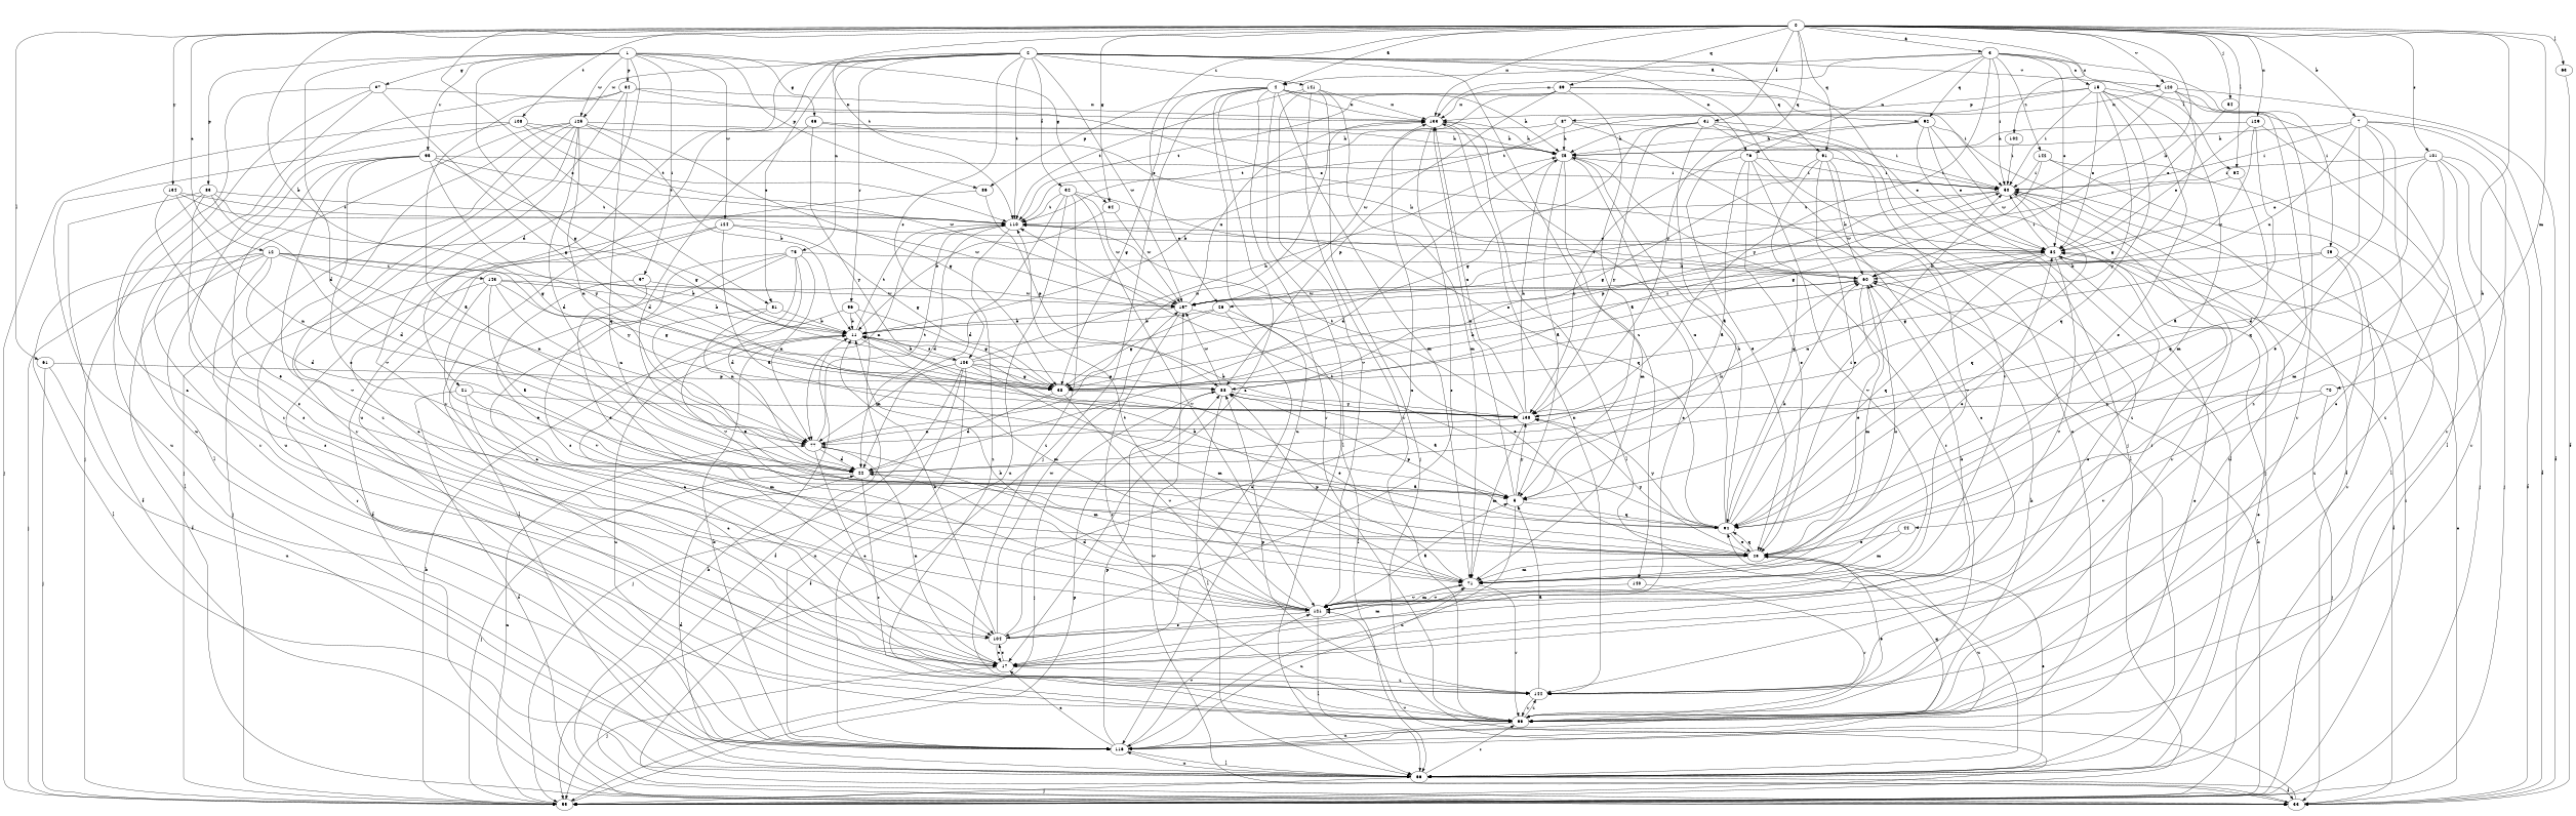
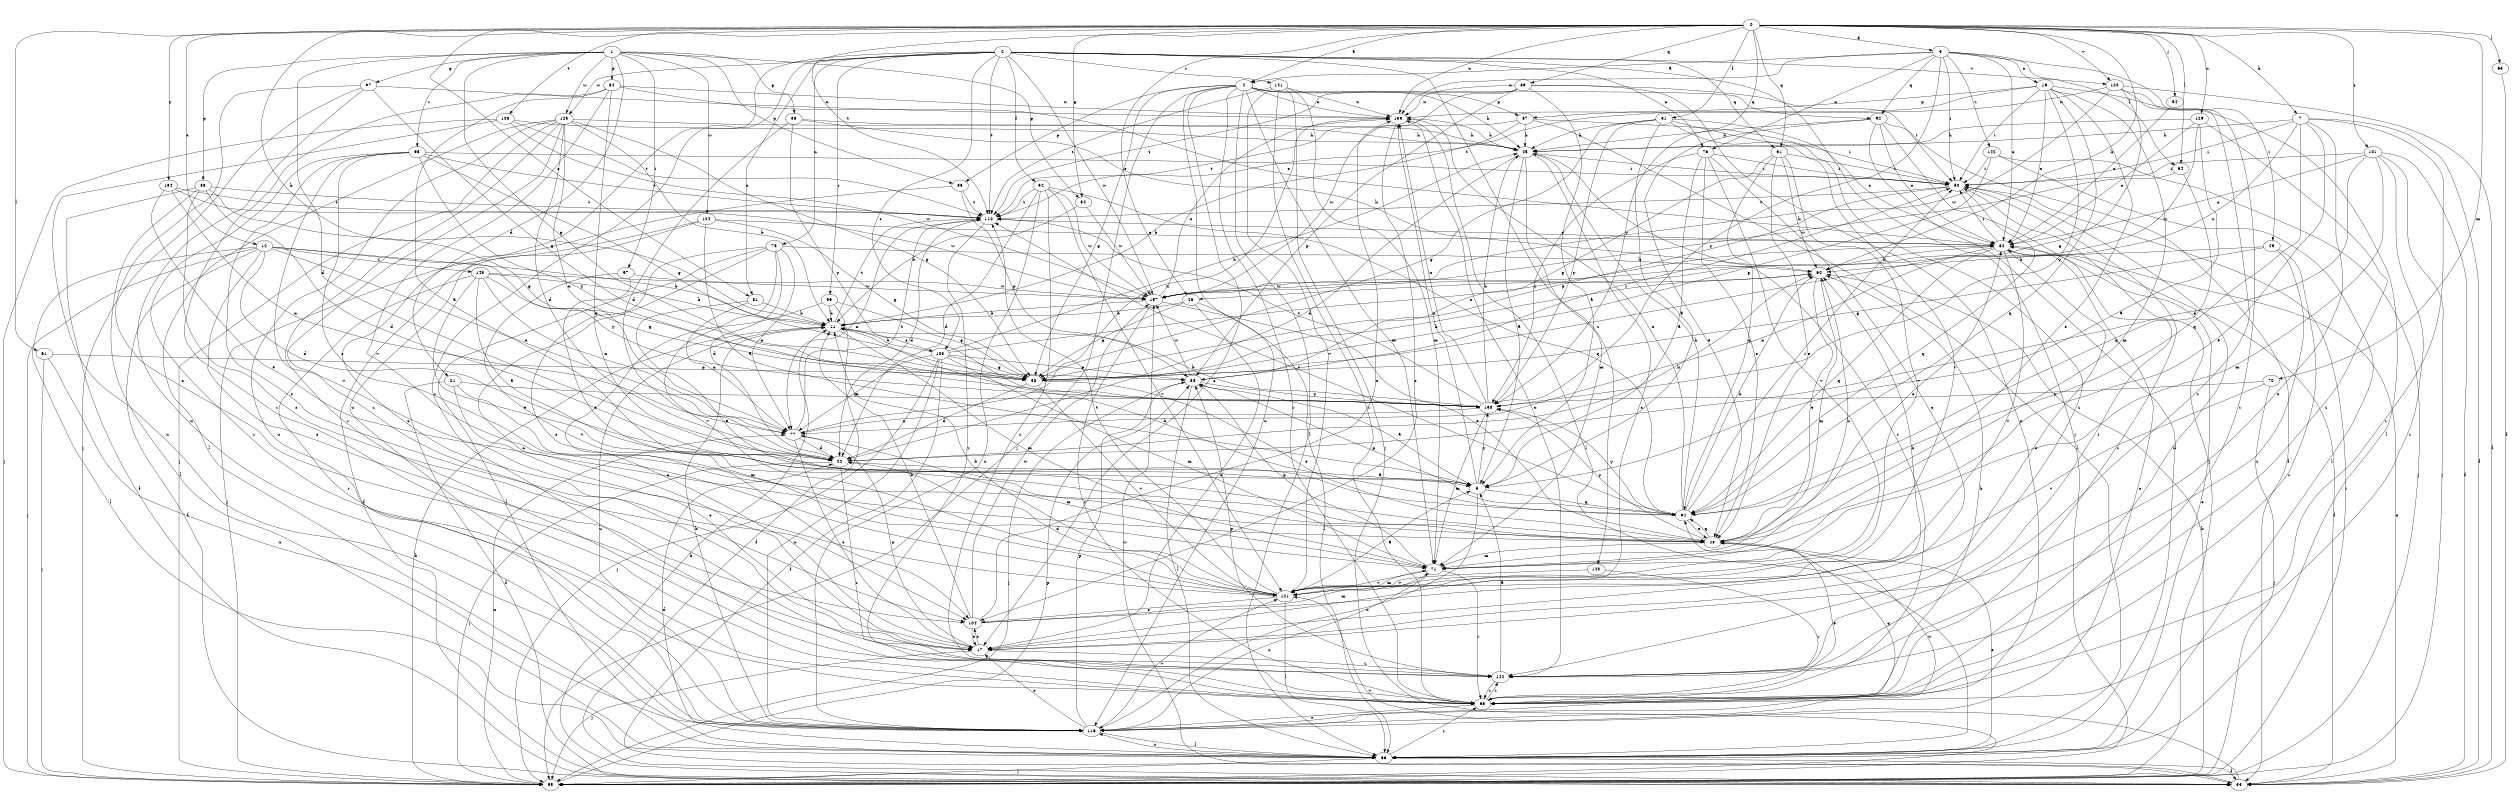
  strict digraph {
    0
    3
    4
    7
    11
    12
    26
    31
    34
-   44
    54
    60
    61
    63
    64
    70
    81
    89
    91
    101
-   102
    108
    110
    120
    129
    133
    134
    138
    76
    15
    49
    50
    82
    92
    142
    38
    86
    55
    99
    116
    17
    45
    66
    71
    87
    94
    28
    33
    103
    22
    77
    104
    143
    5
    144
    121
    n57 [label=157]
    88
    1
    21
    36
    37
    n63 [label=97]
    83
    84
    95
    124
    125
    2
    32
    75
    96
    140
    141
    0 -> 3 [label=a]
    0 -> 4 [label=a]
    0 -> 7 [label=b]
    0 -> 11 [label=b]
    0 -> 12 [label=c]
    0 -> 26 [label=e]
    0 -> 31 [label=f]
    0 -> 34 [label=g]
-   0 -> 44 [label=h]
    0 -> 54 [label=j]
    0 -> 60 [label=k]
    0 -> 61 [label=l]
    0 -> 63 [label=l]
    0 -> 64 [label=l]
    0 -> 70 [label=m]
    0 -> 81 [label=o]
    0 -> 89 [label=q]
    0 -> 91 [label=q]
    0 -> 101 [label=s]
-   0 -> 102 [label=s]
    0 -> 108 [label=t]
    0 -> 110 [label=t]
    0 -> 120 [label=v]
    0 -> 129 [label=x]
    0 -> 133 [label=x]
    0 -> 134 [label=y]
    0 -> 138 [label=y]
    3 -> 4 [label=a]
    3 -> 64 [label=l]
    3 -> 133 [label=x]
    3 -> 138 [label=y]
    3 -> 76 [label=n]
    3 -> 15 [label=c]
    3 -> 49 [label=i]
    3 -> 50 [label=i]
    3 -> 82 [label=o]
    3 -> 92 [label=q]
    3 -> 142 [label=z]
    4 -> 133 [label=x]
    4 -> 92 [label=q]
    4 -> 38 [label=g]
    4 -> 86 [label=p]
    4 -> 55 [label=j]
    4 -> 99 [label=r]
    4 -> 116 [label=u]
    4 -> 17 [label=c]
    4 -> 45 [label=h]
    4 -> 66 [label=l]
    4 -> 71 [label=m]
+   4 -> 87 [label=p]
    7 -> 26 [label=u]
    7 -> 50 [label=i]
    7 -> 99 [label=r]
    7 -> 17 [label=c]
    7 -> 45 [label=h]
    7 -> 94 [label=q]
    7 -> 28 [label=e]
    7 -> 33 [label=f]
    11 -> 110 [label=t]
    11 -> 116 [label=u]
    11 -> 71 [label=m]
    11 -> 103 [label=s]
    12 -> 11 [label=b]
    12 -> 138 [label=y]
    12 -> 55 [label=j]
    12 -> 66 [label=l]
    12 -> 33 [label=f]
    12 -> 22 [label=d]
    12 -> 77 [label=n]
    12 -> 104 [label=s]
    12 -> 143 [label=z]
    26 -> 11 [label=b]
    26 -> 38 [label=g]
    26 -> 17 [label=c]
    26 -> 66 [label=l]
    31 -> 138 [label=y]
    31 -> 82 [label=o]
    31 -> 38 [label=g]
    31 -> 45 [label=h]
    31 -> 5 [label=a]
    31 -> 144 [label=z]
    31 -> 121 [label=v]
    34 -> 11 [label=b]
    34 -> n57 [label=w]
-   44 -> 71 [label=m]
-   44 -> 28 [label=e]
    54 -> 82 [label=o]
    60 -> 71 [label=m]
    60 -> 28 [label=e]
    60 -> n57 [label=w]
    61 -> 55 [label=j]
    61 -> 116 [label=u]
    61 -> 88 [label=p]
    63 -> 33 [label=f]
    64 -> 94 [label=q]
    64 -> n57 [label=w]
    70 -> 138 [label=y]
    70 -> 55 [label=j]
    70 -> 121 [label=v]
    81 -> 11 [label=b]
    81 -> 28 [label=e]
    81 -> 77 [label=n]
    89 -> 110 [label=t]
    89 -> 133 [label=x]
    89 -> 50 [label=i]
    89 -> 116 [label=u]
    89 -> 5 [label=a]
    89 -> n57 [label=w]
    89 -> 88 [label=p]
    91 -> 60 [label=k]
    91 -> 50 [label=i]
    91 -> 38 [label=g]
    91 -> 94 [label=q]
    91 -> 28 [label=e]
    91 -> 121 [label=v]
    101 -> 50 [label=i]
    101 -> 82 [label=o]
    101 -> 55 [label=j]
    101 -> 99 [label=r]
    101 -> 71 [label=m]
    101 -> 33 [label=f]
    101 -> 22 [label=d]
-   102 -> 50 [label=i]
    108 -> 110 [label=t]
    108 -> 55 [label=j]
    108 -> 116 [label=u]
    108 -> 45 [label=h]
    108 -> n57 [label=w]
    110 -> 82 [label=o]
    110 -> 22 [label=d]
    110 -> 77 [label=n]
    110 -> 144 [label=z]
    120 -> 133 [label=x]
    120 -> 38 [label=g]
    120 -> 99 [label=r]
    120 -> 33 [label=f]
    120 -> 144 [label=z]
    120 -> n57 [label=w]
    129 -> 82 [label=o]
    129 -> 45 [label=h]
    129 -> 5 [label=a]
    129 -> 144 [label=z]
    129 -> n57 [label=w]
    133 -> 45 [label=h]
    133 -> 66 [label=l]
    133 -> 104 [label=s]
    134 -> 110 [label=t]
    134 -> 28 [label=e]
    134 -> 77 [label=n]
    134 -> n57 [label=w]
    138 -> 11 [label=b]
    138 -> 110 [label=t]
    138 -> 133 [label=x]
    138 -> 45 [label=h]
    138 -> 71 [label=m]
    138 -> 77 [label=n]
    76 -> 138 [label=y]
    76 -> 50 [label=i]
    76 -> 17 [label=c]
    76 -> 28 [label=e]
    76 -> 5 [label=a]
    76 -> 121 [label=v]
    15 -> 110 [label=t]
    15 -> 138 [label=y]
    15 -> 50 [label=i]
    15 -> 82 [label=o]
    15 -> 66 [label=l]
    15 -> 71 [label=m]
    15 -> 87 [label=p]
    15 -> 94 [label=q]
    15 -> 28 [label=e]
    49 -> 60 [label=k]
    49 -> 38 [label=g]
    49 -> 99 [label=r]
    49 -> 144 [label=z]
    50 -> 110 [label=t]
    50 -> 99 [label=r]
    50 -> 94 [label=q]
    50 -> 88 [label=p]
    82 -> 60 [label=k]
    82 -> 50 [label=i]
    82 -> 17 [label=c]
    82 -> 94 [label=q]
    82 -> 33 [label=f]
    82 -> 77 [label=n]
    82 -> 121 [label=v]
    92 -> 82 [label=o]
    92 -> 55 [label=j]
    92 -> 45 [label=h]
    92 -> 66 [label=l]
    92 -> 28 [label=e]
    92 -> 33 [label=f]
    142 -> 50 [label=i]
    142 -> 38 [label=g]
    142 -> 55 [label=j]
    142 -> 66 [label=l]
    38 -> 60 [label=k]
    38 -> 28 [label=e]
    38 -> 22 [label=d]
    38 -> 121 [label=v]
-   60 -> 110 [label=t]
+   86 -> 110 [label=t]
    86 -> 17 [label=c]
    86 -> 88 [label=p]
    55 -> 11 [label=b]
    55 -> 60 [label=k]
    55 -> 50 [label=i]
    55 -> 77 [label=n]
    55 -> 88 [label=p]
    99 -> 60 [label=k]
    99 -> 50 [label=i]
    99 -> 116 [label=u]
    99 -> 28 [label=e]
    99 -> 144 [label=z]
    116 -> 11 [label=b]
    116 -> 82 [label=o]
    116 -> 17 [label=c]
    116 -> 66 [label=l]
    116 -> 94 [label=q]
    116 -> 121 [label=v]
    116 -> 88 [label=p]
    17 -> 55 [label=j]
    17 -> 77 [label=n]
    17 -> 104 [label=s]
    17 -> 144 [label=z]
    45 -> 50 [label=i]
    45 -> 99 [label=r]
    45 -> 17 [label=c]
    45 -> 71 [label=m]
    45 -> 22 [label=d]
    45 -> 5 [label=a]
    66 -> 82 [label=o]
    66 -> 55 [label=j]
    66 -> 99 [label=r]
    66 -> 116 [label=u]
    66 -> 28 [label=e]
    66 -> 33 [label=f]
    66 -> 22 [label=d]
    71 -> 60 [label=k]
    71 -> 99 [label=r]
    71 -> 116 [label=u]
    71 -> 121 [label=v]
    71 -> 88 [label=p]
    87 -> 11 [label=b]
    87 -> 110 [label=t]
    87 -> 50 [label=i]
    87 -> 45 [label=h]
    87 -> 66 [label=l]
    94 -> 11 [label=b]
    94 -> 60 [label=k]
    94 -> 110 [label=t]
    94 -> 133 [label=x]
    94 -> 138 [label=y]
    94 -> 50 [label=i]
    94 -> 45 [label=h]
    94 -> 28 [label=e]
    94 -> 88 [label=p]
    28 -> 138 [label=y]
    28 -> 82 [label=o]
    28 -> 116 [label=u]
    28 -> 71 [label=m]
    28 -> 94 [label=q]
    33 -> 11 [label=b]
    33 -> 82 [label=o]
    33 -> 121 [label=v]
    33 -> n57 [label=w]
    103 -> 11 [label=b]
    103 -> 82 [label=o]
    103 -> 38 [label=g]
    103 -> 55 [label=j]
    103 -> 116 [label=u]
    103 -> 45 [label=h]
    103 -> 71 [label=m]
    103 -> 33 [label=f]
    103 -> 77 [label=n]
    103 -> 88 [label=p]
    22 -> 60 [label=k]
    22 -> 55 [label=j]
    22 -> 99 [label=r]
    22 -> 5 [label=a]
    77 -> 110 [label=t]
    77 -> 133 [label=x]
    77 -> 17 [label=c]
    77 -> 71 [label=m]
    77 -> 22 [label=d]
    104 -> 11 [label=b]
    104 -> 60 [label=k]
    104 -> 133 [label=x]
    104 -> 17 [label=c]
    104 -> 71 [label=m]
    104 -> n57 [label=w]
    143 -> 11 [label=b]
    143 -> 38 [label=g]
    143 -> 99 [label=r]
    143 -> 28 [label=e]
    143 -> 77 [label=n]
    143 -> 5 [label=a]
    143 -> n57 [label=w]
    5 -> 133 [label=x]
    5 -> 138 [label=y]
    5 -> 116 [label=u]
    5 -> 94 [label=q]
    144 -> 133 [label=x]
    144 -> 50 [label=i]
    144 -> 99 [label=r]
    144 -> 5 [label=a]
    144 -> 88 [label=p]
    121 -> 11 [label=b]
    121 -> 110 [label=t]
    121 -> 66 [label=l]
    121 -> 71 [label=m]
    121 -> 22 [label=d]
    121 -> 104 [label=s]
    121 -> 5 [label=a]
    n57 -> 11 [label=b]
    n57 -> 133 [label=x]
    n57 -> 99 [label=r]
    n57 -> 28 [label=e]
    88 -> 138 [label=y]
    88 -> 50 [label=i]
    88 -> 55 [label=j]
    88 -> 66 [label=l]
    88 -> 5 [label=a]
    88 -> n57 [label=w]
    1 -> 34 [label=g]
    1 -> 38 [label=g]
    1 -> 86 [label=p]
    1 -> 22 [label=d]
    1 -> 21 [label=d]
    1 -> 36 [label=g]
    1 -> 37 [label=g]
    1 -> n63 [label=i]
    1 -> 83 [label=p]
    1 -> 84 [label=p]
    1 -> 95 [label=r]
    1 -> 124 [label=w]
    1 -> 125 [label=w]
    21 -> 138 [label=y]
    21 -> 17 [label=c]
    21 -> 71 [label=m]
    21 -> 33 [label=f]
    36 -> 60 [label=k]
    36 -> 138 [label=y]
    36 -> 45 [label=h]
    36 -> 22 [label=d]
    37 -> 133 [label=x]
    37 -> 38 [label=g]
    37 -> 55 [label=j]
    37 -> 116 [label=u]
    37 -> 17 [label=c]
    n63 -> 28 [label=e]
    n63 -> 121 [label=v]
    n63 -> n57 [label=w]
    83 -> 110 [label=t]
    83 -> 38 [label=g]
    83 -> 66 [label=l]
    83 -> 33 [label=f]
    83 -> 22 [label=d]
    83 -> 104 [label=s]
    84 -> 133 [label=x]
    84 -> 82 [label=o]
    84 -> 99 [label=r]
    84 -> 94 [label=q]
    84 -> 5 [label=a]
    84 -> 121 [label=v]
    95 -> 110 [label=t]
    95 -> 138 [label=y]
    95 -> 50 [label=i]
    95 -> 38 [label=g]
    95 -> 99 [label=r]
    95 -> 28 [label=e]
    95 -> 104 [label=s]
    95 -> 121 [label=v]
    124 -> 82 [label=o]
    124 -> 38 [label=g]
    124 -> 55 [label=j]
    124 -> 33 [label=f]
    124 -> 5 [label=a]
    125 -> 11 [label=b]
    125 -> 38 [label=g]
    125 -> 55 [label=j]
    125 -> 99 [label=r]
    125 -> 116 [label=u]
    125 -> 45 [label=h]
    125 -> 66 [label=l]
    125 -> 22 [label=d]
    125 -> 77 [label=n]
    125 -> 144 [label=z]
    2 -> 81 [label=o]
    2 -> 91 [label=q]
    2 -> 110 [label=t]
    2 -> 120 [label=v]
    2 -> 76 [label=n]
    2 -> 55 [label=j]
    2 -> 99 [label=r]
    2 -> 116 [label=u]
    2 -> 103 [label=s]
    2 -> n57 [label=w]
    2 -> 125 [label=w]
    2 -> 32 [label=f]
    2 -> 75 [label=n]
    2 -> 96 [label=r]
    2 -> 140 [label=z]
    2 -> 141 [label=z]
    32 -> 110 [label=t]
    32 -> 116 [label=u]
    32 -> 94 [label=q]
    32 -> 22 [label=d]
    32 -> 144 [label=z]
    32 -> 121 [label=v]
    32 -> n57 [label=w]
    75 -> 60 [label=k]
    75 -> 17 [label=c]
    75 -> 66 [label=l]
    75 -> 22 [label=d]
    75 -> 77 [label=n]
    75 -> 104 [label=s]
    75 -> 121 [label=v]
    96 -> 11 [label=b]
    96 -> 38 [label=g]
    96 -> 17 [label=c]
    96 -> 33 [label=f]
    140 -> 99 [label=r]
    140 -> 121 [label=v]
    141 -> 110 [label=t]
    141 -> 133 [label=x]
    141 -> 55 [label=j]
    141 -> 99 [label=r]
    141 -> 71 [label=m]
    141 -> 121 [label=v]
  }
